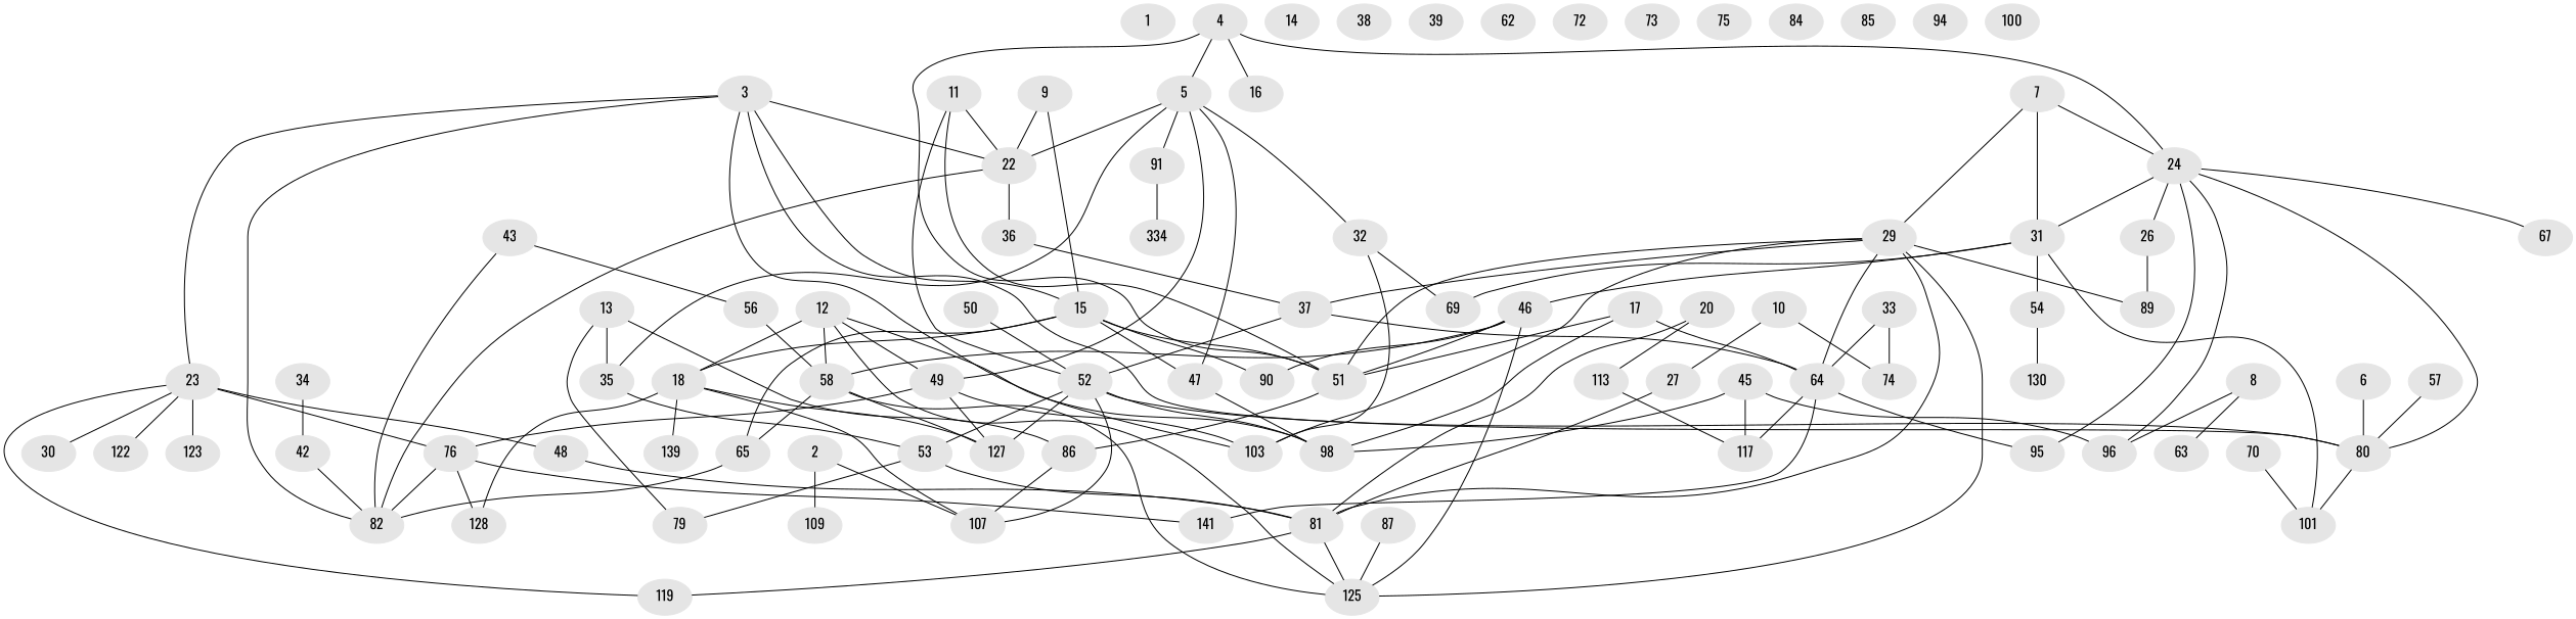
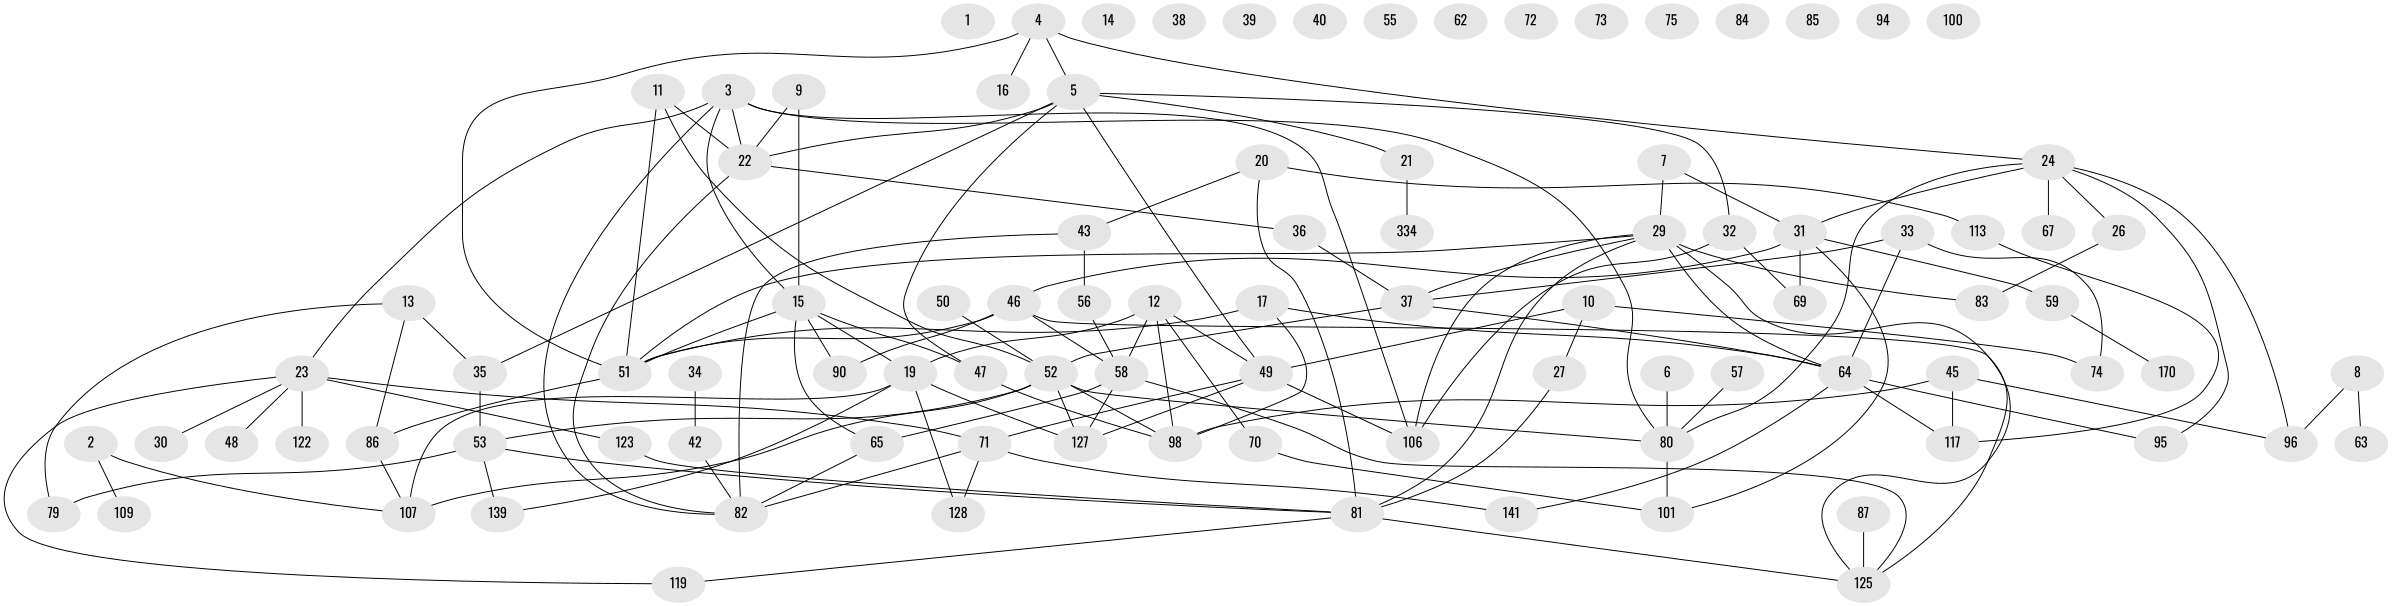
  graph {
    fontname=Oswald
    node [color=gray90 fontname=Oswald style=filled]
    edge [fontname=Oswald]
    1
    107 [super="+110"]
    2
    109 [super="+124"]
    3 [super="+25"]
    15 [super="+44"]
    22 [super="+78"]
    23 [super="+131"]
    80 [super="+135"]
    82 [super="+99"]
-   106 [label=103]
+   106
    51 [super="+93"]
    47
-   19 [super="+138" label=18]
+   19 [super="+138"]
    65 [super="+103"]
    90
    36
    30
    48
-   76 [super="+102"]
+   76 [super="+102" label=71]
    119
    122
    123 [super="+140"]
    101 [super="+137"]
    4 [super="+132"]
    5 [super="+111"]
    16
    24 [super="+60"]
-   21 [super="+114" label=91]
+   21 [super="+114"]
    32 [super="+97"]
    35 [super="+105"]
    49 [super="+71"]
    31 [super="+92"]
    96
    26 [super="+68"]
    67
    95
    86
    n39 [label=334]
    69
    53 [super="+88"]
    98 [super="+112"]
    127
    6
    7
    29 [super="+62"]
    81 [super="+83"]
    125 [super="+136"]
    64 [super="+104"]
-   89
+   89 [label=83]
    37 [super="+91"]
    46 [super="+66"]
-   59 [super="+118" label=54]
+   59 [super="+118"]
    8 [super="+144"]
    63
    9 [super="+18"]
    10 [super="+120"]
    27
    74
    11 [super="+28"]
    52 [super="+133"]
    12 [super="+143"]
    58 [super="+121"]
    128
    139
    13 [super="+116"]
    79
    14
    17
    117
    141
    33 [super="+129"]
    20
    43 [super="+77"]
    113
    56 [super="+108"]
-   130
+   130 [label=170]
    34 [super="+41"]
    42
    38
    39
+   40
    45 [super="+54"]
    50
+   55
    57
    n87 [label=62]
    70
    72
    73
    75
    84
    85 [super="+115"]
    87 [super="+126"]
    94
    100
    2 -- 107
    2 -- 109
    3 -- 15
    3 -- 22
    3 -- 23
    3 -- 80
    3 -- 82
    3 -- 106
    15 -- 51
    15 -- 47
    15 -- 19
    15 -- 65
    15 -- 90
    22 -- 82
    22 -- 36 [weight=2]
    23 -- 30
    23 -- 48
    23 -- 76
    23 -- 119
    23 -- 122
    23 -- 123
    80 -- 101
    51 -- 86
    47 -- 98
    19 -- 107
    19 -- 127
    19 -- 128
    19 -- 139
    65 -- 82
    36 -- 37
-   48 -- 81
+   123 -- 81
    76 -- 82
    76 -- 128
    76 -- 141
    4 -- 51
    4 -- 5
    4 -- 16
    4 -- 24
    5 -- 22
    5 -- 47
    5 -- 21
    5 -- 32
    5 -- 35
    5 -- 49
    24 -- 80
    24 -- 31
    24 -- 96
    24 -- 26
    24 -- 67
    24 -- 95
    21 -- n39
    32 -- 106
    32 -- 69
    35 -- 53
    49 -- 106
    49 -- 76
    49 -- 127
    31 -- 101
    31 -- 69
    31 -- 46
    31 -- 59
    26 -- 89
    86 -- 107
    53 -- 81
+   53 -- 139
    53 -- 79
    6 -- 80
-   7 -- 24
    7 -- 31
    7 -- 29
    29 -- 106
    29 -- 51
    29 -- 81
    29 -- 125
    29 -- 64
    29 -- 89
    29 -- 37
    81 -- 119
    81 -- 125
    64 -- 95
    64 -- 117
    64 -- 141
    37 -- 64
    37 -- 52
    46 -- 51
    46 -- 90
    46 -- 125
    46 -- 58
    59 -- 130
    8 -- 96
    8 -- 63
    9 -- 15
    9 -- 22
+   10 -- 49
    10 -- 27
    10 -- 74
    27 -- 81
    11 -- 22
    11 -- 51
    11 -- 52
    52 -- 107
    52 -- 80
    52 -- 53
    52 -- 98
    52 -- 127
    12 -- 19
    12 -- 49
    12 -- 98
-   12 -- 125
+   12 -- 70
    12 -- 58
    58 -- 65
    58 -- 127
    58 -- 125
    13 -- 35
    13 -- 86
    13 -- 79
    17 -- 51
    17 -- 98
    17 -- 64
    33 -- 64
+   33 -- 37
    33 -- 74
    20 -- 81
+   20 -- 43
    20 -- 113
    43 -- 82
    43 -- 56
    113 -- 117
    56 -- 58
    34 -- 42
    42 -- 82
    45 -- 96
    45 -- 98
    45 -- 117
    50 -- 52
    57 -- 80
    70 -- 101
    87 -- 125
  }
